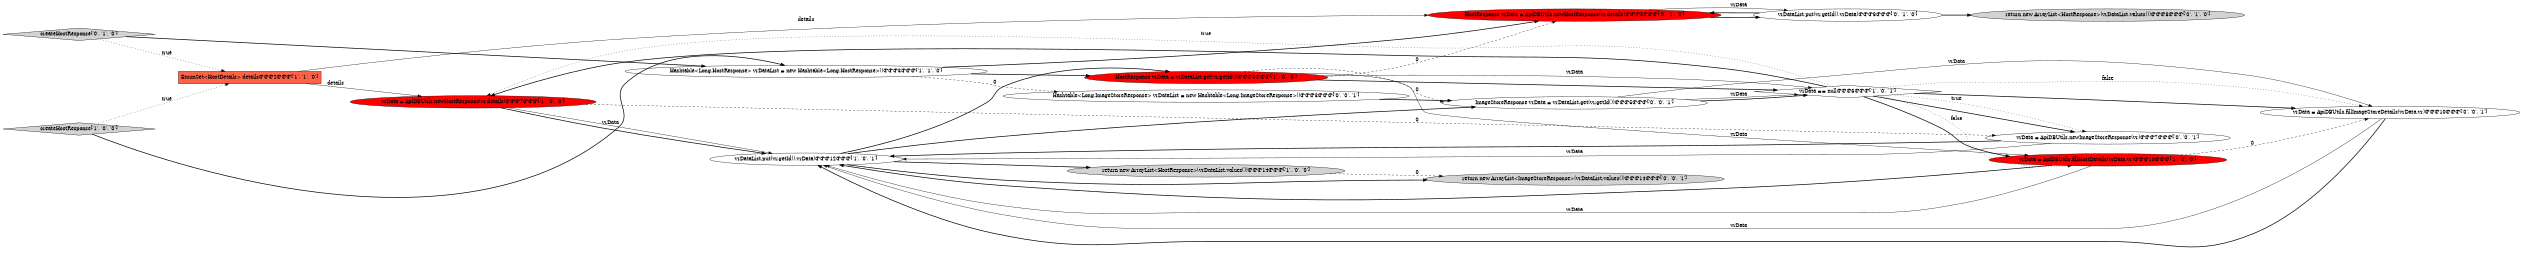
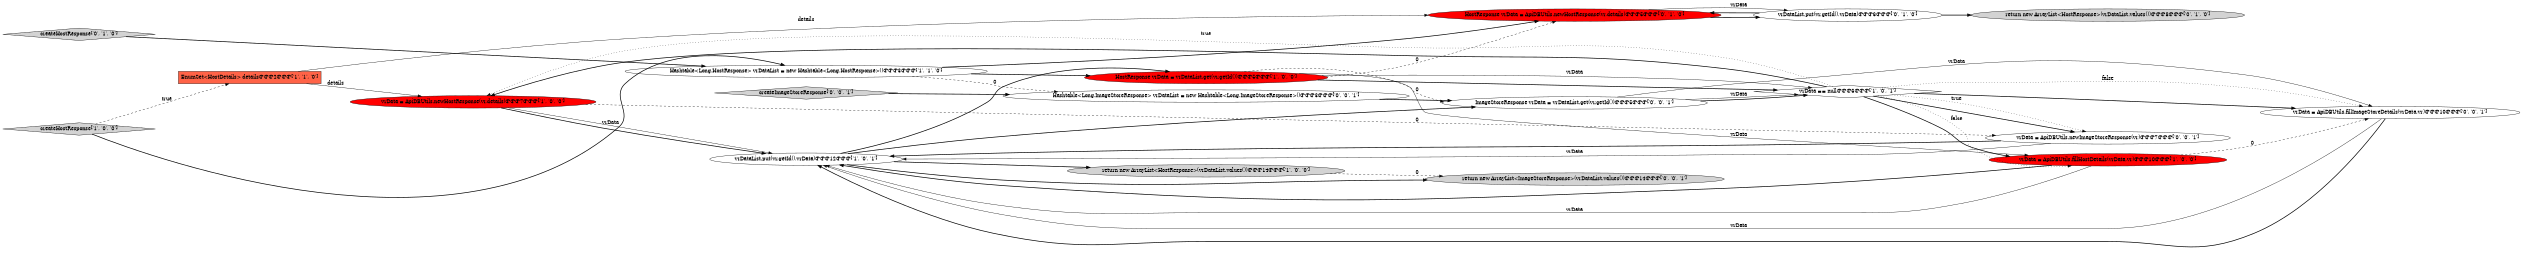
  digraph {
    rankdir=LR
    node [fillcolor=white shape=ellipse style=filled]
    edge [style=bold]
    n1 [fillcolor=red label="vrData = ApiDBUtils.newHostResponse(vr,details)@@@7@@@['1', '0', '0']"]
    n2 [label="vrDataList.put(vr.getId(),vrData)@@@12@@@['1', '0', '1']"]
    n3 [label="vrData = ApiDBUtils.newImageStoreResponse(vr)@@@7@@@['0', '0', '1']"]
    n4 [fillcolor=lightgray label="return new ArrayList<HostResponse>(vrDataList.values())@@@14@@@['1', '0', '0']"]
    n5 [fillcolor=lightgray label="return new ArrayList<ImageStoreResponse>(vrDataList.values())@@@14@@@['0', '0', '1']"]
    n6 [label="ImageStoreResponse vrData = vrDataList.get(vr.getId())@@@5@@@['0', '0', '1']"]
    n7 [fillcolor=red label="HostResponse vrData = vrDataList.get(vr.getId())@@@5@@@['1', '0', '0']"]
    n8 [fillcolor=lightgray label="createHostResponse['1', '0', '0']" shape=diamond]
    n9 [fillcolor=tomato label="EnumSet<HostDetails> details@@@2@@@['1', '1', '0']" shape=box]
    n10 [label="Hashtable<Long,HostResponse> vrDataList = new Hashtable<Long,HostResponse>()@@@3@@@['1', '1', '0']"]
    n11 [fillcolor=red label="HostResponse vrData = ApiDBUtils.newHostResponse(vr,details)@@@5@@@['0', '1', '0']"]
    n12 [label="Hashtable<Long,ImageStoreResponse> vrDataList = new Hashtable<Long,ImageStoreResponse>()@@@3@@@['0', '0', '1']"]
    n13 [fillcolor=lightgray label="createHostResponse['0', '1', '0']" shape=diamond]
    n14 [label="vrDataList.put(vr.getId(),vrData)@@@6@@@['0', '1', '0']"]
    n15 [label="vrData = ApiDBUtils.fillImageStoreDetails(vrData,vr)@@@10@@@['0', '0', '1']"]
    n16 [label="vrData == null@@@6@@@['1', '0', '1']" shape=diamond]
    n17 [fillcolor=red label="vrData = ApiDBUtils.fillHostDetails(vrData,vr)@@@10@@@['1', '0', '0']"]
+   n18 [fillcolor=lightgray label="createImageStoreResponse['0', '0', '1']" shape=diamond]
    n19 [fillcolor=lightgray label="return new ArrayList<HostResponse>(vrDataList.values())@@@8@@@['0', '1', '0']"]
    n1 -> n2
    n1 -> n2 [label=vrData style=solid]
    n1 -> n3 [label=0 style=dashed]
    n2 -> n4
    n2 -> n5
    n2 -> n6
    n2 -> n7
    n3 -> n2 [label=vrData style=solid]
    n3 -> n2
    n4 -> n5 [label=0 style=dashed]
    n6 -> n15 [label=vrData style=solid]
    n6 -> n16 [label=vrData style=solid]
    n6 -> n16
    n7 -> n6 [label=0 style=dashed]
    n7 -> n11 [label=0 style=dashed]
    n7 -> n16
    n7 -> n16 [label=vrData style=solid]
    n7 -> n17 [label=vrData style=solid]
-   n8 -> n9 [label=true style=dotted]
+   n8 -> n9 [label=true style=dashed]
    n8 -> n10
    n9 -> n1 [label=details style=solid]
    n9 -> n11 [label=details style=solid]
    n10 -> n7
    n10 -> n11
    n10 -> n12 [label=0 style=dashed]
    n11 -> n14 [label=vrData style=solid]
    n11 -> n14
    n12 -> n6
-   n13 -> n9 [label=true style=dotted]
    n13 -> n10
    n14 -> n11
    n14 -> n19
    n15 -> n2
    n15 -> n2 [label=vrData style=solid]
    n16 -> n1
    n16 -> n1 [label=true style=dotted]
    n16 -> n3 [label=true style=dotted]
    n16 -> n3
    n16 -> n15 [label=false style=dotted]
    n16 -> n15
    n16 -> n17
    n16 -> n17 [label=false style=dotted]
    n17 -> n2 [label=vrData style=solid]
    n17 -> n2
    n17 -> n15 [label=0 style=dashed]
+   n18 -> n12
  }
